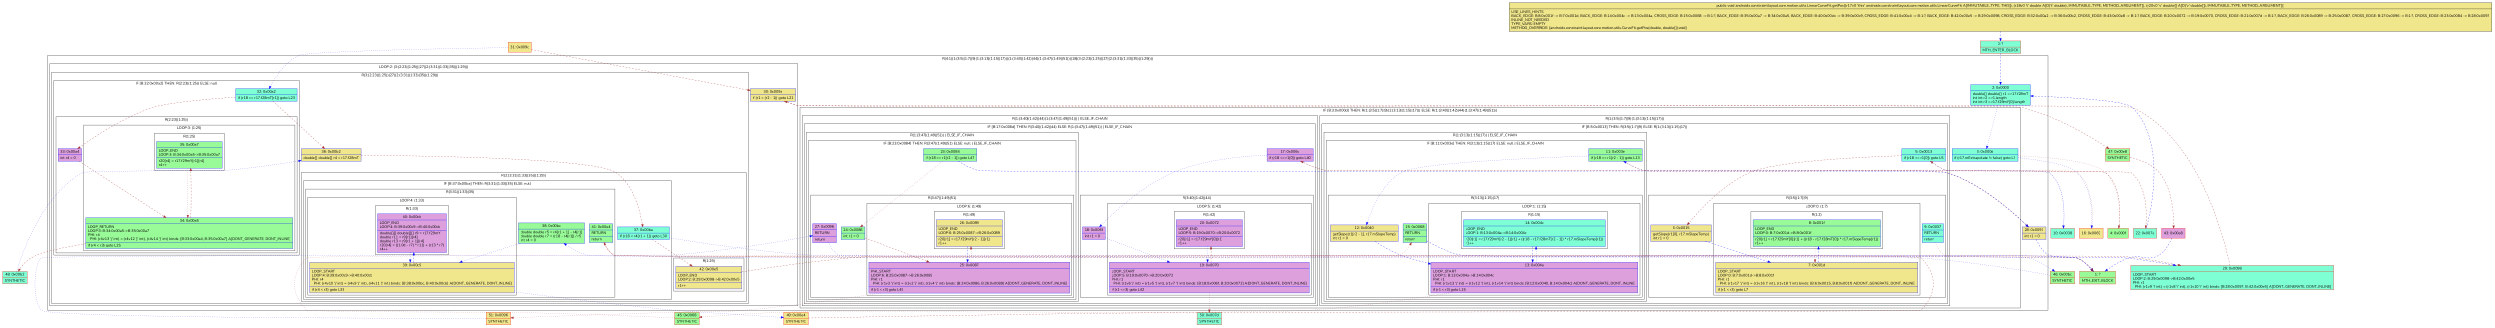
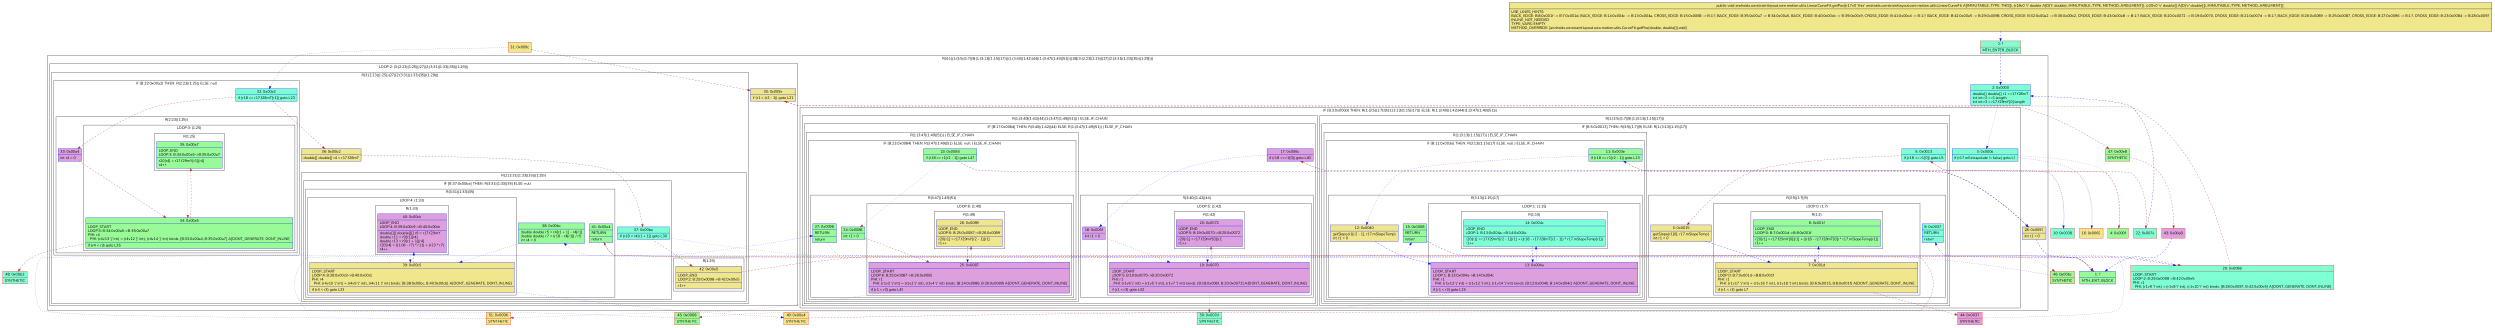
  digraph {
    fontname=Nunito
    node [color=blue fillcolor=palegreen fontname=Nunito shape=record style=filled]
    edge [color=brown fontname=Nunito style=dashed]
    n1 [label="{8\:\ 0x001f|LOOP_END\lLOOP:0: B:7:0x001d\-\>B:8:0x001f\l|r20[r1] = r17.f29mY[0][r1] + ((r18 \- r17.f28mT[0]) * r17.mSlopeTemp[r1])\lr1++\l}"]
    n2 [fillcolor=khaki label="{7\:\ 0x001d|LOOP_START\lLOOP:0: B:7:0x001d\-\>B:8:0x001f\lPHI: r1 \l  PHI: (r1v17 'j' int) = (r1v16 'j' int), (r1v18 'j' int) binds: [B:6:0x0015, B:8:0x001f] A[DONT_GENERATE, DONT_INLINE]\l|if (r1 \< r3) goto L7\l}"]
    n3 [fillcolor=khaki label="{6\:\ 0x0015|getSlope(r1[0], r17.mSlopeTemp)\lint r1 = 0\l}"]
    n4 [fillcolor=aquamarine label="{9\:\ 0x0037|RETURN\l|return\l}"]
    n5 [fillcolor=aquamarine label="{14\:\ 0x004c|LOOP_END\lLOOP:1: B:13:0x004a\-\>B:14:0x004c\l|r20[r1] = r17.f29mY[r2 \- 1][r1] + ((r18 \- r17.f28mT[r2 \- 1]) * r17.mSlopeTemp[r1])\lr1++\l}"]
    n6 [fillcolor=plum label="{13\:\ 0x004a|LOOP_START\lLOOP:1: B:13:0x004a\-\>B:14:0x004c\lPHI: r1 \l  PHI: (r1v13 'j' int) = (r1v12 'j' int), (r1v14 'j' int) binds: [B:12:0x0040, B:14:0x004c] A[DONT_GENERATE, DONT_INLINE]\l|if (r1 \< r3) goto L15\l}"]
    n7 [fillcolor=khaki label="{12\:\ 0x0040|getSlope(r1[r2 \- 1], r17.mSlopeTemp)\lint r1 = 0\l}"]
    n8 [label="{15\:\ 0x0068|RETURN\l|return\l}"]
    n9 [label="{11\:\ 0x003e|if (r18 \>= r1[r2 \- 1]) goto L13\l}"]
    n10 [fillcolor=aquamarine label="{5\:\ 0x0013|if (r18 \<= r1[0]) goto L5\l}"]
    n11 [fillcolor=plum label="{20\:\ 0x0072|LOOP_END\lLOOP:5: B:19:0x0070\-\>B:20:0x0072\l|r20[r1] = r17.f29mY[0][r1]\lr1++\l}"]
    n12 [fillcolor=plum label="{19\:\ 0x0070|LOOP_START\lLOOP:5: B:19:0x0070\-\>B:20:0x0072\lPHI: r1 \l  PHI: (r1v6 'j' int) = (r1v5 'j' int), (r1v7 'j' int) binds: [B:18:0x006f, B:20:0x0072] A[DONT_GENERATE, DONT_INLINE]\l|if (r1 \< r3) goto L42\l}"]
    n13 [fillcolor=plum label="{18\:\ 0x006f|int r1 = 0\l}"]
    n14 [fillcolor=khaki label="{26\:\ 0x0089|LOOP_END\lLOOP:6: B:25:0x0087\-\>B:26:0x0089\l|r20[r1] = r17.f29mY[r2 \- 1][r1]\lr1++\l}"]
-   n15 [fillcolor=plum label="{25\:\ 0x0087|PHI_START\lLOOP:6: B:25:0x0087\-\>B:26:0x0089\lPHI: r1 \l  PHI: (r1v3 'j' int) = (r1v2 'j' int), (r1v4 'j' int) binds: [B:24:0x0086, B:26:0x0089] A[DONT_GENERATE, DONT_INLINE]\l|if (r1 \< r3) goto L49\l}"]
+   n15 [fillcolor=plum label="{25\:\ 0x0087|LOOP_START\lLOOP:6: B:25:0x0087\-\>B:26:0x0089\lPHI: r1 \l  PHI: (r1v3 'j' int) = (r1v2 'j' int), (r1v4 'j' int) binds: [B:24:0x0086, B:26:0x0089] A[DONT_GENERATE, DONT_INLINE]\l|if (r1 \< r3) goto L49\l}"]
    n16 [label="{24\:\ 0x0086|int r1 = 0\l}"]
-   n17 [fillcolor=plum label="{27\:\ 0x0096|RETURN\l|return\l}"]
+   n17 [label="{27\:\ 0x0096|RETURN\l|return\l}"]
    n18 [label="{23\:\ 0x0084|if (r18 \>= r1[r2 \- 1]) goto L47\l}"]
    n19 [fillcolor=plum label="{17\:\ 0x006d|if (r18 \<= r1[0]) goto L40\l}"]
    n20 [fillcolor=aquamarine label="{3\:\ 0x000d|if (r17.mExtrapolate != false) goto L3\l}"]
    n21 [label="{35\:\ 0x00a7|LOOP_END\lLOOP:3: B:34:0x00a5\-\>B:35:0x00a7\l|r20[r4] = r17.f29mY[r1][r4]\lr4++\l}"]
-   n22 [label="{34\:\ 0x00a5|LOOP_RETURN\lLOOP:3: B:34:0x00a5\-\>B:35:0x00a7\lPHI: r4 \l  PHI: (r4v13 'j' int) = (r4v12 'j' int), (r4v14 'j' int) binds: [B:33:0x00a4, B:35:0x00a7] A[DONT_GENERATE, DONT_INLINE]\l|if (r4 \< r3) goto L25\l}"]
+   n22 [label="{34\:\ 0x00a5|LOOP_START\lLOOP:3: B:34:0x00a5\-\>B:35:0x00a7\lPHI: r4 \l  PHI: (r4v13 'j' int) = (r4v12 'j' int), (r4v14 'j' int) binds: [B:33:0x00a4, B:35:0x00a7] A[DONT_GENERATE, DONT_INLINE]\l|if (r4 \< r3) goto L25\l}"]
    n23 [fillcolor=plum label="{33\:\ 0x00a4|int r4 = 0\l}"]
    n24 [fillcolor=aquamarine label="{32\:\ 0x00a2|if (r18 == r17.f28mT[r1]) goto L23\l}"]
    n25 [fillcolor=plum label="{40\:\ 0x00cb|LOOP_END\lLOOP:4: B:39:0x00c9\-\>B:40:0x00cb\l|double[][] double[][] r9 = r17.f29mY\ldouble r11 = r9[r1][r4]\ldouble r13 = r9[r1 + 1][r4]\lr20[r4] = ((1.0d \- r7) * r11) + (r13 * r7)\lr4++\l}"]
    n26 [fillcolor=khaki label="{39\:\ 0x00c9|LOOP_START\lLOOP:4: B:39:0x00c9\-\>B:40:0x00cb\lPHI: r4 \l  PHI: (r4v10 'j' int) = (r4v9 'j' int), (r4v11 'j' int) binds: [B:38:0x00bc, B:40:0x00cb] A[DONT_GENERATE, DONT_INLINE]\l|if (r4 \< r3) goto L33\l}"]
    n27 [label="{38\:\ 0x00bc|double double r5 = r4[r1 + 1] \- r4[r1]\ldouble double r7 = (r18 \- r4[r1]) \/ r5\lint r4 = 0\l}"]
    n28 [label="{41\:\ 0x00e4|RETURN\l|return\l}"]
    n29 [fillcolor=aquamarine label="{37\:\ 0x00ba|if (r18 \< r4[r1 + 1]) goto L30\l}"]
    n30 [fillcolor=khaki label="{42\:\ 0x00e5|LOOP_END\lLOOP:2: B:29:0x0098\-\>B:42:0x00e5\l|r1++\l}"]
    n31 [fillcolor=khaki label="{36\:\ 0x00b2|double[] double[] r4 = r17.f28mT\l}"]
    n32 [fillcolor=khaki label="{30\:\ 0x009a|if (r1 \< (r2 \- 1)) goto L21\l}"]
    n33 [fillcolor=aquamarine label="{2\:\ 0x0000|double[] double[] r1 = r17.f28mT\lint int r2 = r1.length\lint int r3 = r17.f29mY[0].length\l}"]
    n34 [fillcolor=khaki label="{28\:\ 0x0097|int r1 = 0\l}"]
-   n36 [color=red label="{1\:\ ?|MTH_EXIT_BLOCK\l}"]
+   n35 [color=red fillcolor=plum label="{44\:\ 0x0037|SYNTHETIC\l}"]
+   n36 [label="{1\:\ ?|MTH_EXIT_BLOCK\l}"]
    n37 [color=red label="{45\:\ 0x0068|SYNTHETIC\l}"]
    n38 [color=red fillcolor=aquamarine label="{10\:\ 0x0038}"]
    n39 [color=red fillcolor=aquamarine label="{50\:\ 0x007d|SYNTHETIC\l}"]
    n40 [color=red fillcolor=khaki label="{51\:\ 0x0096|SYNTHETIC\l}"]
    n41 [color=red fillcolor=aquamarine label="{22\:\ 0x007e}"]
    n42 [color=red label="{4\:\ 0x000f}"]
    n43 [color=red fillcolor=khaki label="{16\:\ 0x0069}"]
    n44 [color=red fillcolor=aquamarine label="{48\:\ 0x00b2|SYNTHETIC\l}"]
    n45 [color=red fillcolor=khaki label="{49\:\ 0x00e4|SYNTHETIC\l}"]
    n46 [color=red label="{46\:\ 0x00bc|SYNTHETIC\l}"]
    n47 [color=red fillcolor=aquamarine label="{29\:\ 0x0098|LOOP_START\lLOOP:2: B:29:0x0098\-\>B:42:0x00e5\lPHI: r1 \l  PHI: (r1v9 'i' int) = (r1v8 'i' int), (r1v10 'i' int) binds: [B:28:0x0097, B:42:0x00e5] A[DONT_GENERATE, DONT_INLINE]\l}"]
    n48 [color=red label="{47\:\ 0x00e8|SYNTHETIC\l}"]
    n49 [color=red fillcolor=khaki label="{31\:\ 0x009c}"]
    n50 [color=red fillcolor=plum label="{43\:\ 0x00e8}"]
    n51 [color=red fillcolor=aquamarine label="{0\:\ ?|MTH_ENTER_BLOCK\l}"]
    n52 [fillcolor=khaki label="{public void androidx.constraintlayout.core.motion.utils.LinearCurveFit.getPos((r17v0 'this' androidx.constraintlayout.core.motion.utils.LinearCurveFit A[IMMUTABLE_TYPE, THIS]), (r18v0 't' double A[D('t' double), IMMUTABLE_TYPE, METHOD_ARGUMENT]), (r20v0 'v' double[] A[D('v' double[]), IMMUTABLE_TYPE, METHOD_ARGUMENT]))  | USE_LINES_HINTS\lBACK_EDGE: B:8:0x001f \-\> B:7:0x001d, BACK_EDGE: B:14:0x004c \-\> B:13:0x004a, CROSS_EDGE: B:15:0x0068 \-\> B:1:?, BACK_EDGE: B:35:0x00a7 \-\> B:34:0x00a5, BACK_EDGE: B:40:0x00cb \-\> B:39:0x00c9, CROSS_EDGE: B:41:0x00e4 \-\> B:1:?, BACK_EDGE: B:42:0x00e5 \-\> B:29:0x0098, CROSS_EDGE: B:32:0x00a2 \-\> B:36:0x00b2, CROSS_EDGE: B:43:0x00e8 \-\> B:1:?, BACK_EDGE: B:20:0x0072 \-\> B:19:0x0070, CROSS_EDGE: B:21:0x007d \-\> B:1:?, BACK_EDGE: B:26:0x0089 \-\> B:25:0x0087, CROSS_EDGE: B:27:0x0096 \-\> B:1:?, CROSS_EDGE: B:23:0x0084 \-\> B:28:0x0097\lINLINE_NOT_NEEDED\lTYPE_VARS: EMPTY\lMETHOD_OVERRIDE: [androidx.constraintlayout.core.motion.utils.CurveFit.getPos(double, double[]):void]\l}" color=""]
    subgraph cluster_1 {
      label="R(4:1|(1:(3:5|(1:7)|9)(1:(3:13|(1:15)|17)))(1:(3:40|(1:42)|44)(1:(3:47|(1:49)|51)))|18|(3:(2:23|(1:25))|27|(2:(3:31|(1:33)|35)|(1:29))))"
      n33
      n34
      subgraph cluster_2 {
        label="IF [B:3:0x000d] THEN: R(1:(3:5|(1:7)|9)(1:(3:13|(1:15)|17))) ELSE: R(1:(3:40|(1:42)|44)(1:(3:47|(1:49)|51)))"
        n20
        subgraph cluster_3 {
          label="R(1:(3:5|(1:7)|9)(1:(3:13|(1:15)|17)))"
          subgraph cluster_4 {
            label="IF [B:5:0x0013] THEN: R(3:5|(1:7)|9) ELSE: R(1:(3:13|(1:15)|17))"
            n10
            subgraph cluster_5 {
              label="R(3:5|(1:7)|9)"
              n3
              n4
              subgraph cluster_6 {
                label="LOOP:0: (1:7)"
                n2
                subgraph cluster_7 {
                  label="R(1:2)"
                  n1
                }
              }
            }
            subgraph cluster_8 {
              label="R(1:(3:13|(1:15)|17)) | ELSE_IF_CHAIN\l"
              subgraph cluster_9 {
                label="IF [B:11:0x003e] THEN: R(3:13|(1:15)|17) ELSE: null | ELSE_IF_CHAIN\l"
                n9
                subgraph cluster_10 {
                  label="R(3:13|(1:15)|17)"
                  n7
                  n8
                  subgraph cluster_11 {
                    label="LOOP:1: (1:15)"
                    n6
                    subgraph cluster_12 {
                      label="R(1:15)"
                      n5
                    }
                  }
                }
              }
            }
          }
        }
        subgraph cluster_13 {
          label="R(1:(3:40|(1:42)|44)(1:(3:47|(1:49)|51))) | ELSE_IF_CHAIN\l"
          subgraph cluster_14 {
            label="IF [B:17:0x006d] THEN: R(3:40|(1:42)|44) ELSE: R(1:(3:47|(1:49)|51)) | ELSE_IF_CHAIN\l"
            n19
            subgraph cluster_15 {
              label="R(3:40|(1:42)|44)"
              n13
              subgraph cluster_16 {
                label="LOOP:5: (1:42)"
                n12
                subgraph cluster_17 {
                  label="R(1:42)"
                  n11
                }
              }
            }
            subgraph cluster_18 {
              label="R(1:(3:47|(1:49)|51)) | ELSE_IF_CHAIN\l"
              subgraph cluster_19 {
                label="IF [B:23:0x0084] THEN: R(3:47|(1:49)|51) ELSE: null | ELSE_IF_CHAIN\l"
                n18
                subgraph cluster_20 {
                  label="R(3:47|(1:49)|51)"
                  n16
                  n17
                  subgraph cluster_21 {
                    label="LOOP:6: (1:49)"
                    n15
                    subgraph cluster_22 {
                      label="R(1:49)"
                      n14
                    }
                  }
                }
              }
            }
          }
        }
      }
      subgraph cluster_23 {
        label="LOOP:2: (3:(2:23|(1:25))|27|(2:(3:31|(1:33)|35)|(1:29)))"
        n32
        subgraph cluster_24 {
          label="R(3:(2:23|(1:25))|27|(2:(3:31|(1:33)|35)|(1:29)))"
          n31
          subgraph cluster_25 {
            label="IF [B:32:0x00a2] THEN: R(2:23|(1:25)) ELSE: null"
            n24
            subgraph cluster_26 {
              label="R(2:23|(1:25))"
              n23
              subgraph cluster_27 {
                label="LOOP:3: (1:25)"
                n22
                subgraph cluster_28 {
                  label="R(1:25)"
                  n21
                }
              }
            }
          }
          subgraph cluster_29 {
            label="R(2:(3:31|(1:33)|35)|(1:29))"
            subgraph cluster_30 {
              label="IF [B:37:0x00ba] THEN: R(3:31|(1:33)|35) ELSE: null"
              n29
              subgraph cluster_31 {
                label="R(3:31|(1:33)|35)"
                n27
                n28
                subgraph cluster_32 {
                  label="LOOP:4: (1:33)"
                  n26
                  subgraph cluster_33 {
                    label="R(1:33)"
                    n25
                  }
                }
              }
            }
            subgraph cluster_34 {
              label="R(1:29)"
              n30
            }
          }
        }
      }
    }
    n1 -> n2 [style=dotted]
    n2 -> n1 [color=blue]
+   n2 -> n35
    n3 -> n2 [color=blue]
    n4 -> n36 [style=dotted]
    n5 -> n6 [color=blue]
    n6 -> n5 [color=blue style=dotted]
    n6 -> n37 [style=dotted]
    n7 -> n6 [color=blue]
    n8 -> n36 [color=blue]
    n9 -> n7 [color=blue style=dotted]
    n9 -> n34
    n10 -> n3
    n10 -> n38 [color=blue style=dotted]
    n11 -> n12 [color=blue style=dotted]
    n12 -> n11
    n12 -> n39 [style=dotted]
    n13 -> n12 [color=blue style=dotted]
    n14 -> n15 [color=blue]
    n15 -> n14 [style=dotted]
    n15 -> n40 [style=dotted]
    n16 -> n15
    n17 -> n36 [color=blue style=dotted]
    n18 -> n16 [style=dotted]
    n18 -> n34 [color=blue]
    n19 -> n13 [color=blue style=dotted]
    n19 -> n41
    n20 -> n42 [style=dotted]
    n20 -> n43 [color=blue style=dotted]
    n21 -> n22 [style=dotted]
    n22 -> n21
    n22 -> n44
    n23 -> n22
    n24 -> n23
    n24 -> n31
    n25 -> n26 [color=blue style=dotted]
    n26 -> n25 [color=blue]
    n26 -> n45 [color=blue style=dotted]
    n27 -> n26 [color=blue style=dotted]
    n28 -> n36
    n29 -> n30
-   n29 -> n46 [color=blue style=dotted]
+   n29 -> n46 [style=dotted]
    n30 -> n47
    n31 -> n29
    n32 -> n48
    n33 -> n20 [color=blue style=dotted]
    n34 -> n47 [color=blue]
-   n37 -> n8 [style=dotted]
+   n35 -> n4 [color=blue style=dotted]
+   n37 -> n8 [color=blue style=dotted]
    n38 -> n9 [color=blue style=dotted]
    n40 -> n17 [color=blue style=dotted]
    n41 -> n33 [color=blue]
    n42 -> n10
    n43 -> n19 [style=dotted]
-   n44 -> n31 [color=blue style=dotted]
    n45 -> n28
    n46 -> n27 [color=blue style=dotted]
    n47 -> n32
    n48 -> n50
    n49 -> n24 [color=blue style=dotted]
    n49 -> n32
    n50 -> n36 [color=blue]
    n51 -> n33 [color=blue]
    n52 -> n51 [color=blue]
  }
